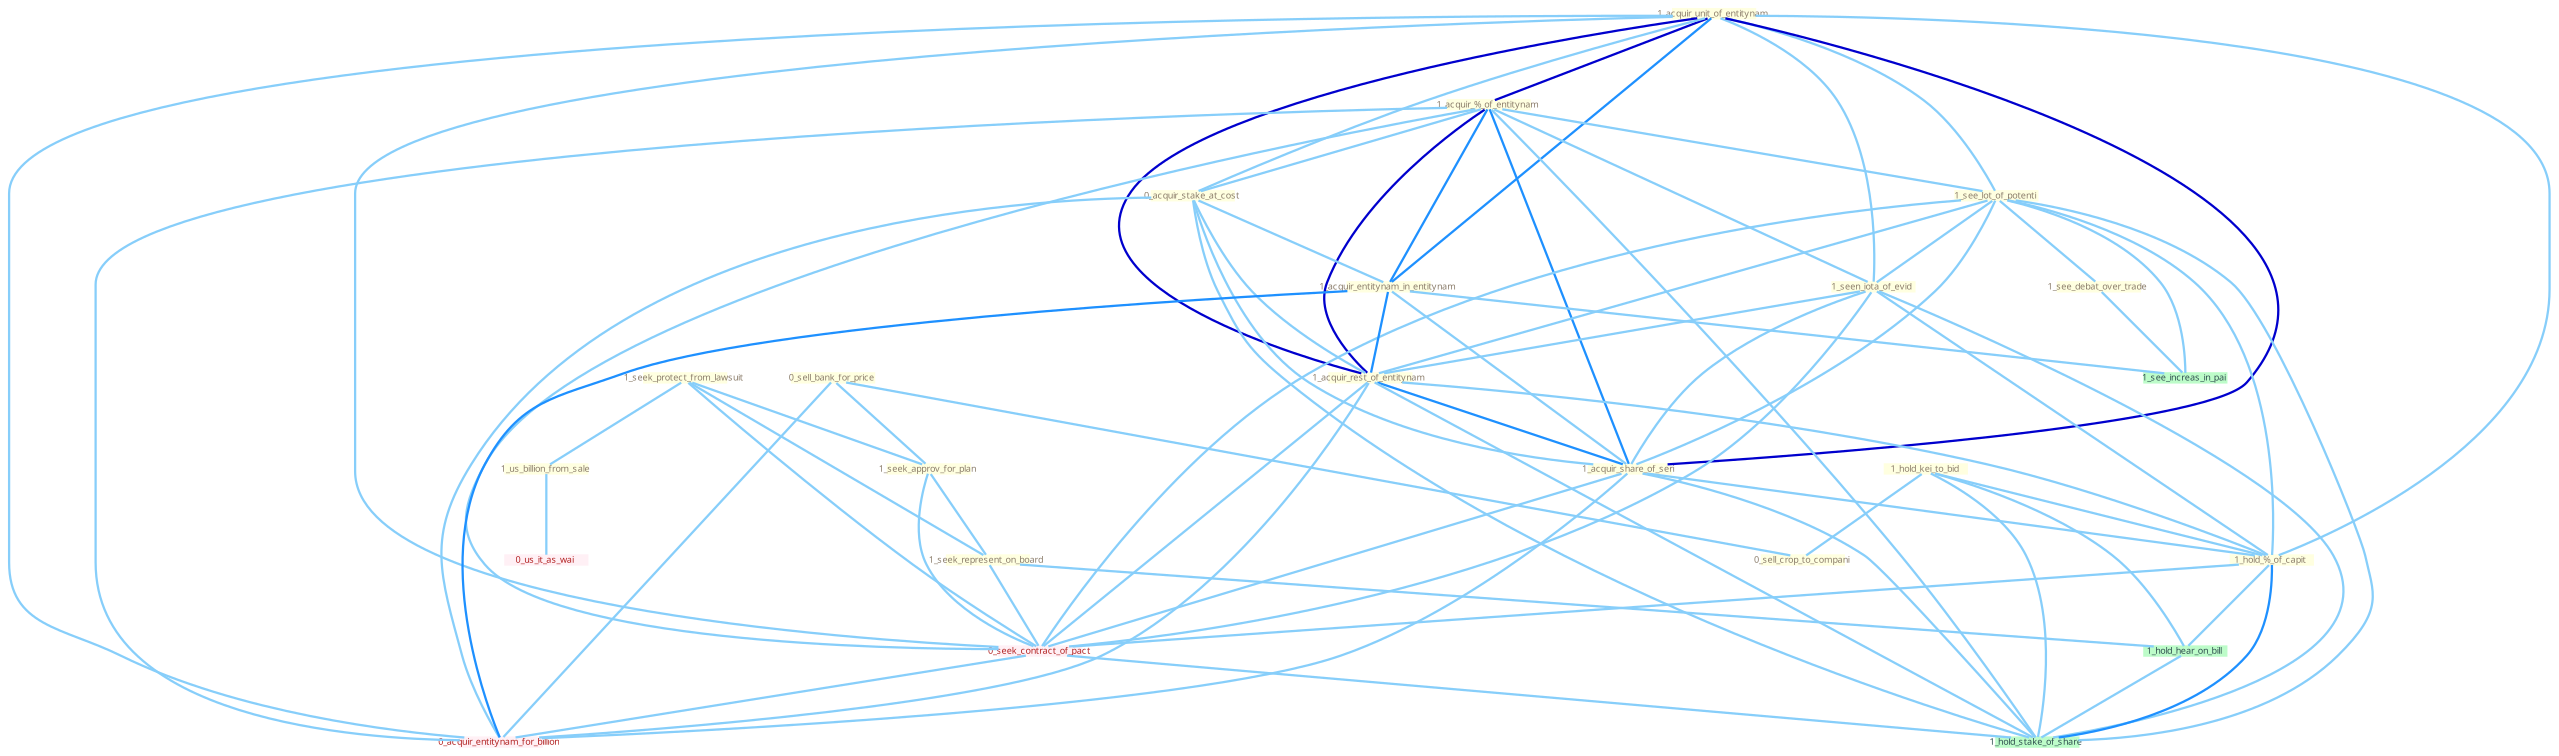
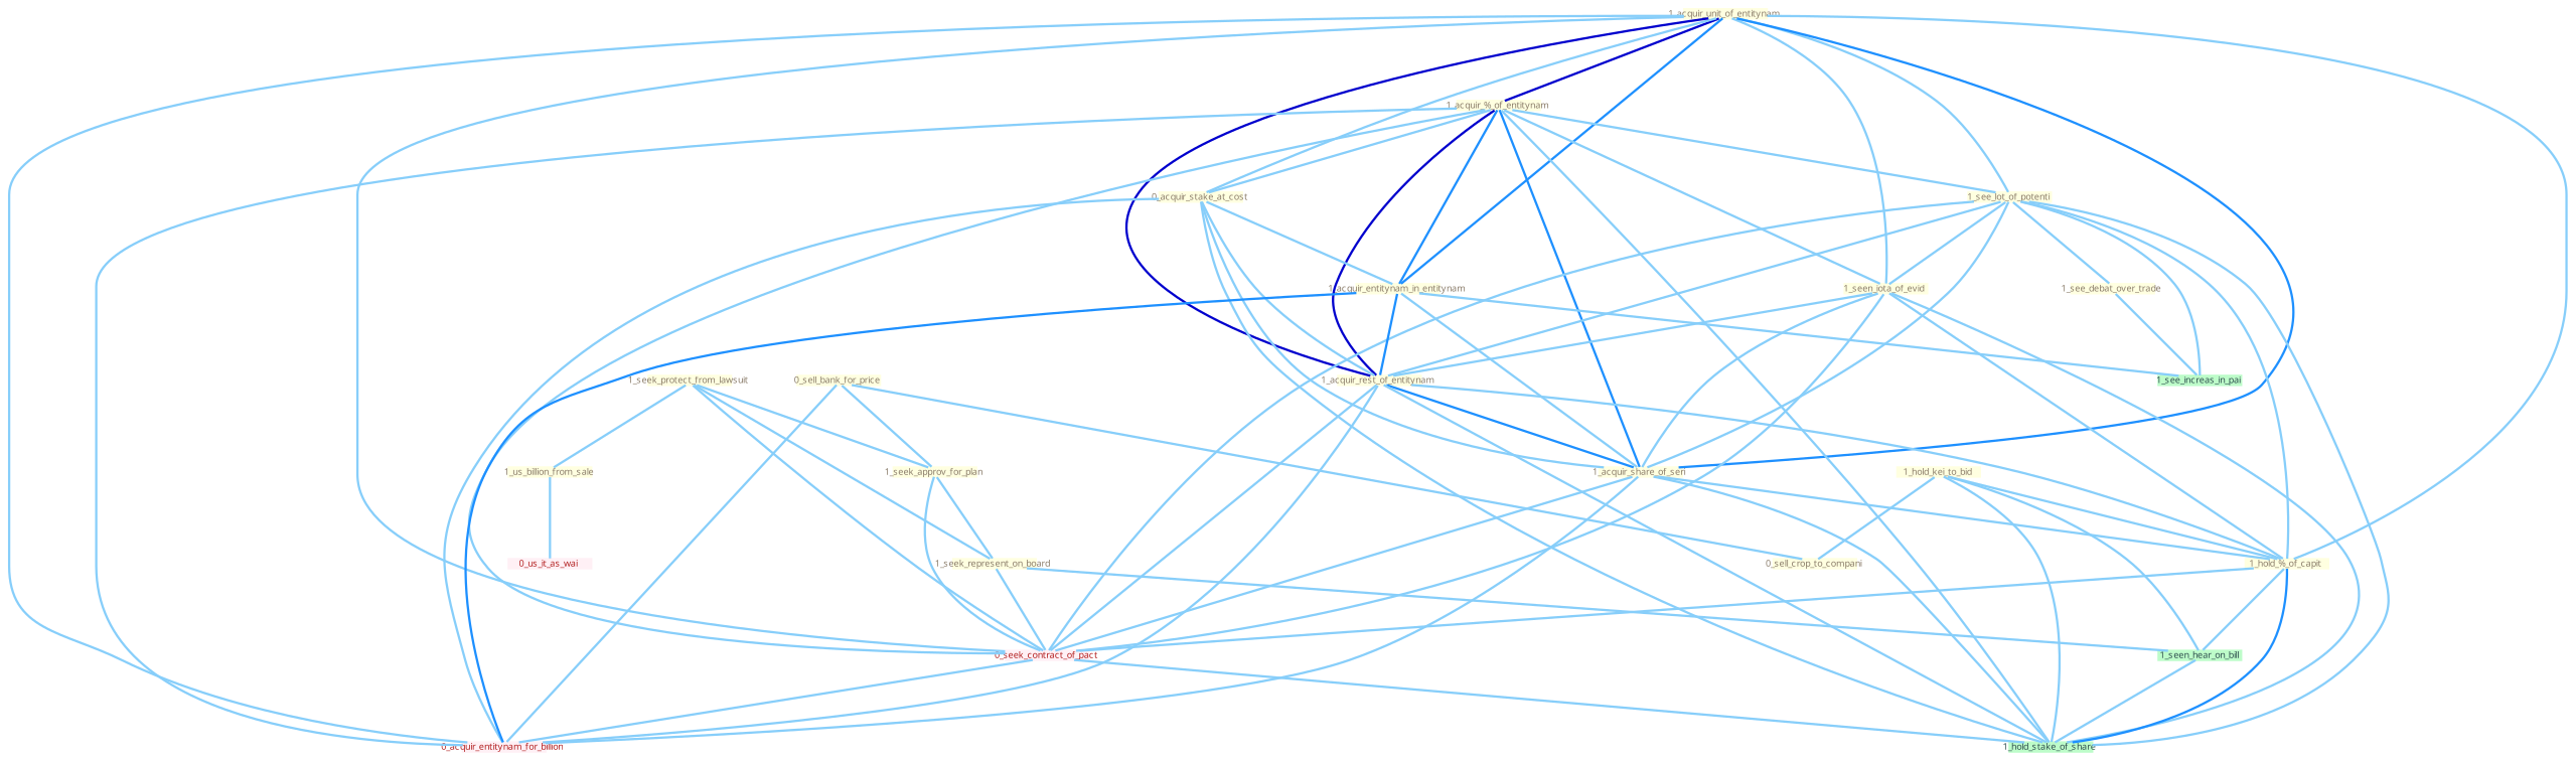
  graph {
    fontname="Noto Sans"
    node [color="#ffffe0" fixedsize=true fontcolor="#8b7d6b" fontname="Noto Sans" fontsize=4 shape=polygon style=filled]
    edge [color="#87cefa" fontname="Noto Sans" w=1]
    "1_seek_protect_from_lawsuit " [height=.06 width=.5]
    "1_acquir_unit_of_entitynam " [height=.06 width=.5]
    "1_acquir_%_of_entitynam " [height=.06 width=.5]
    "1_us_billion_from_sale " [height=.06 width=.5]
    "0_sell_bank_for_price " [height=.06 width=.5]
    "1_see_lot_of_potenti " [height=.06 width=.5]
    "1_seen_iota_of_evid " [height=.06 width=.5]
    "0_acquir_stake_at_cost " [height=.06 width=.5]
    "1_seek_approv_for_plan " [height=.06 width=.5]
    "1_hold_kei_to_bid " [height=.06 width=.5]
    "1_acquir_entitynam_in_entitynam " [height=.06 width=.5]
    "1_acquir_rest_of_entitynam " [height=.06 width=.5]
    "1_see_debat_over_trade " [height=.06 width=.5]
    "1_seek_represent_on_board " [height=.06 width=.5]
    "1_acquir_share_of_seri " [height=.06 width=.5]
    "0_sell_crop_to_compani " [height=.06 width=.5]
    "1_hold_%_of_capit " [height=.06 width=.5]
    "0_seek_contract_of_pact " [color="#fff0f5" fontcolor="#b22222" height=.06 width=.5]
    "0_us_it_as_wai " [color="#fff0f5" fontcolor="#b22222" height=.06 width=.5]
    "0_acquir_entitynam_for_billion " [color="#fff0f5" fontcolor="#b22222" height=.06 width=.5]
    "1_hold_stake_of_share " [color="#BDFCC9" fontcolor="#2f4f4f" height=.06 width=.5]
    "1_see_increas_in_pai " [color="#BDFCC9" fontcolor="#2f4f4f" height=.06 width=.5]
-   "1_hold_hear_on_bill " [color="#BDFCC9" fontcolor="#2f4f4f" height=.06 width=.5]
+   "1_hold_hear_on_bill " [color="#BDFCC9" fontcolor="#2f4f4f" height=.06 width=.5 label="1_seen_hear_on_bill"]
    subgraph sub_1 {
      "1_seek_protect_from_lawsuit "
      "1_acquir_unit_of_entitynam "
      "1_acquir_%_of_entitynam "
      "1_us_billion_from_sale "
      "0_sell_bank_for_price "
      "1_see_lot_of_potenti "
      "1_seen_iota_of_evid "
      "0_acquir_stake_at_cost "
      "1_seek_approv_for_plan "
      "1_hold_kei_to_bid "
      "1_acquir_entitynam_in_entitynam "
      "1_acquir_rest_of_entitynam "
      "1_see_debat_over_trade "
      "1_seek_represent_on_board "
      "1_acquir_share_of_seri "
      "0_sell_crop_to_compani "
      "1_hold_%_of_capit "
    }
    subgraph sub_2 {
      "0_seek_contract_of_pact "
      "0_us_it_as_wai "
      "0_acquir_entitynam_for_billion "
    }
    "1_seek_protect_from_lawsuit " -- "1_us_billion_from_sale "
    "1_seek_protect_from_lawsuit " -- "1_seek_approv_for_plan "
    "1_seek_protect_from_lawsuit " -- "1_seek_represent_on_board "
    "1_seek_protect_from_lawsuit " -- "0_seek_contract_of_pact "
    "1_acquir_unit_of_entitynam " -- "1_acquir_%_of_entitynam " [color="#0000cd" w=3]
    "1_acquir_unit_of_entitynam " -- "1_see_lot_of_potenti "
    "1_acquir_unit_of_entitynam " -- "1_seen_iota_of_evid "
    "1_acquir_unit_of_entitynam " -- "0_acquir_stake_at_cost "
    "1_acquir_unit_of_entitynam " -- "1_acquir_entitynam_in_entitynam " [color="#1e90ff" w=2]
    "1_acquir_unit_of_entitynam " -- "1_acquir_rest_of_entitynam " [color="#0000cd" w=3]
-   "1_acquir_unit_of_entitynam " -- "1_acquir_share_of_seri " [color="#0000cd" w=2]
+   "1_acquir_unit_of_entitynam " -- "1_acquir_share_of_seri " [color="#1e90ff" w=2]
    "1_acquir_unit_of_entitynam " -- "1_hold_%_of_capit "
    "1_acquir_unit_of_entitynam " -- "0_seek_contract_of_pact "
    "1_acquir_unit_of_entitynam " -- "0_acquir_entitynam_for_billion "
    "1_acquir_%_of_entitynam " -- "1_see_lot_of_potenti "
    "1_acquir_%_of_entitynam " -- "1_seen_iota_of_evid "
    "1_acquir_%_of_entitynam " -- "0_acquir_stake_at_cost "
    "1_acquir_%_of_entitynam " -- "1_acquir_entitynam_in_entitynam " [color="#1e90ff" w=2]
    "1_acquir_%_of_entitynam " -- "1_acquir_rest_of_entitynam " [color="#0000cd" w=3]
    "1_acquir_%_of_entitynam " -- "1_acquir_share_of_seri " [color="#1e90ff" w=2]
    "1_acquir_%_of_entitynam " -- "0_seek_contract_of_pact "
    "1_acquir_%_of_entitynam " -- "0_acquir_entitynam_for_billion "
    "1_acquir_%_of_entitynam " -- "1_hold_stake_of_share "
    "1_us_billion_from_sale " -- "0_us_it_as_wai "
    "0_sell_bank_for_price " -- "1_seek_approv_for_plan "
    "0_sell_bank_for_price " -- "0_sell_crop_to_compani "
    "0_sell_bank_for_price " -- "0_acquir_entitynam_for_billion "
    "1_see_lot_of_potenti " -- "1_seen_iota_of_evid "
    "1_see_lot_of_potenti " -- "1_acquir_rest_of_entitynam "
    "1_see_lot_of_potenti " -- "1_see_debat_over_trade "
    "1_see_lot_of_potenti " -- "1_acquir_share_of_seri "
    "1_see_lot_of_potenti " -- "1_hold_%_of_capit "
    "1_see_lot_of_potenti " -- "0_seek_contract_of_pact "
    "1_see_lot_of_potenti " -- "1_hold_stake_of_share "
    "1_see_lot_of_potenti " -- "1_see_increas_in_pai "
    "1_seen_iota_of_evid " -- "1_acquir_rest_of_entitynam "
    "1_seen_iota_of_evid " -- "1_acquir_share_of_seri "
    "1_seen_iota_of_evid " -- "1_hold_%_of_capit "
    "1_seen_iota_of_evid " -- "0_seek_contract_of_pact "
    "1_seen_iota_of_evid " -- "1_hold_stake_of_share "
    "0_acquir_stake_at_cost " -- "1_acquir_entitynam_in_entitynam "
    "0_acquir_stake_at_cost " -- "1_acquir_rest_of_entitynam "
    "0_acquir_stake_at_cost " -- "1_acquir_share_of_seri "
    "0_acquir_stake_at_cost " -- "0_acquir_entitynam_for_billion "
    "0_acquir_stake_at_cost " -- "1_hold_stake_of_share "
    "1_seek_approv_for_plan " -- "1_seek_represent_on_board "
    "1_seek_approv_for_plan " -- "0_seek_contract_of_pact "
    "1_hold_kei_to_bid " -- "0_sell_crop_to_compani "
    "1_hold_kei_to_bid " -- "1_hold_%_of_capit "
    "1_hold_kei_to_bid " -- "1_hold_stake_of_share "
    "1_hold_kei_to_bid " -- "1_hold_hear_on_bill "
    "1_acquir_entitynam_in_entitynam " -- "1_acquir_rest_of_entitynam " [color="#1e90ff" w=2]
    "1_acquir_entitynam_in_entitynam " -- "1_acquir_share_of_seri "
    "1_acquir_entitynam_in_entitynam " -- "0_acquir_entitynam_for_billion " [color="#1e90ff" w=2]
    "1_acquir_entitynam_in_entitynam " -- "1_see_increas_in_pai "
    "1_acquir_rest_of_entitynam " -- "1_acquir_share_of_seri " [color="#1e90ff" w=2]
    "1_acquir_rest_of_entitynam " -- "1_hold_%_of_capit "
    "1_acquir_rest_of_entitynam " -- "0_seek_contract_of_pact "
    "1_acquir_rest_of_entitynam " -- "0_acquir_entitynam_for_billion "
    "1_acquir_rest_of_entitynam " -- "1_hold_stake_of_share "
    "1_see_debat_over_trade " -- "1_see_increas_in_pai "
    "1_seek_represent_on_board " -- "0_seek_contract_of_pact "
    "1_seek_represent_on_board " -- "1_hold_hear_on_bill "
    "1_acquir_share_of_seri " -- "1_hold_%_of_capit "
    "1_acquir_share_of_seri " -- "0_seek_contract_of_pact "
    "1_acquir_share_of_seri " -- "0_acquir_entitynam_for_billion "
    "1_acquir_share_of_seri " -- "1_hold_stake_of_share "
    "1_hold_%_of_capit " -- "0_seek_contract_of_pact "
    "1_hold_%_of_capit " -- "1_hold_stake_of_share " [color="#1e90ff" w=2]
    "1_hold_%_of_capit " -- "1_hold_hear_on_bill "
    "0_seek_contract_of_pact " -- "0_acquir_entitynam_for_billion "
    "0_seek_contract_of_pact " -- "1_hold_stake_of_share "
    "1_hold_hear_on_bill " -- "1_hold_stake_of_share "
  }
